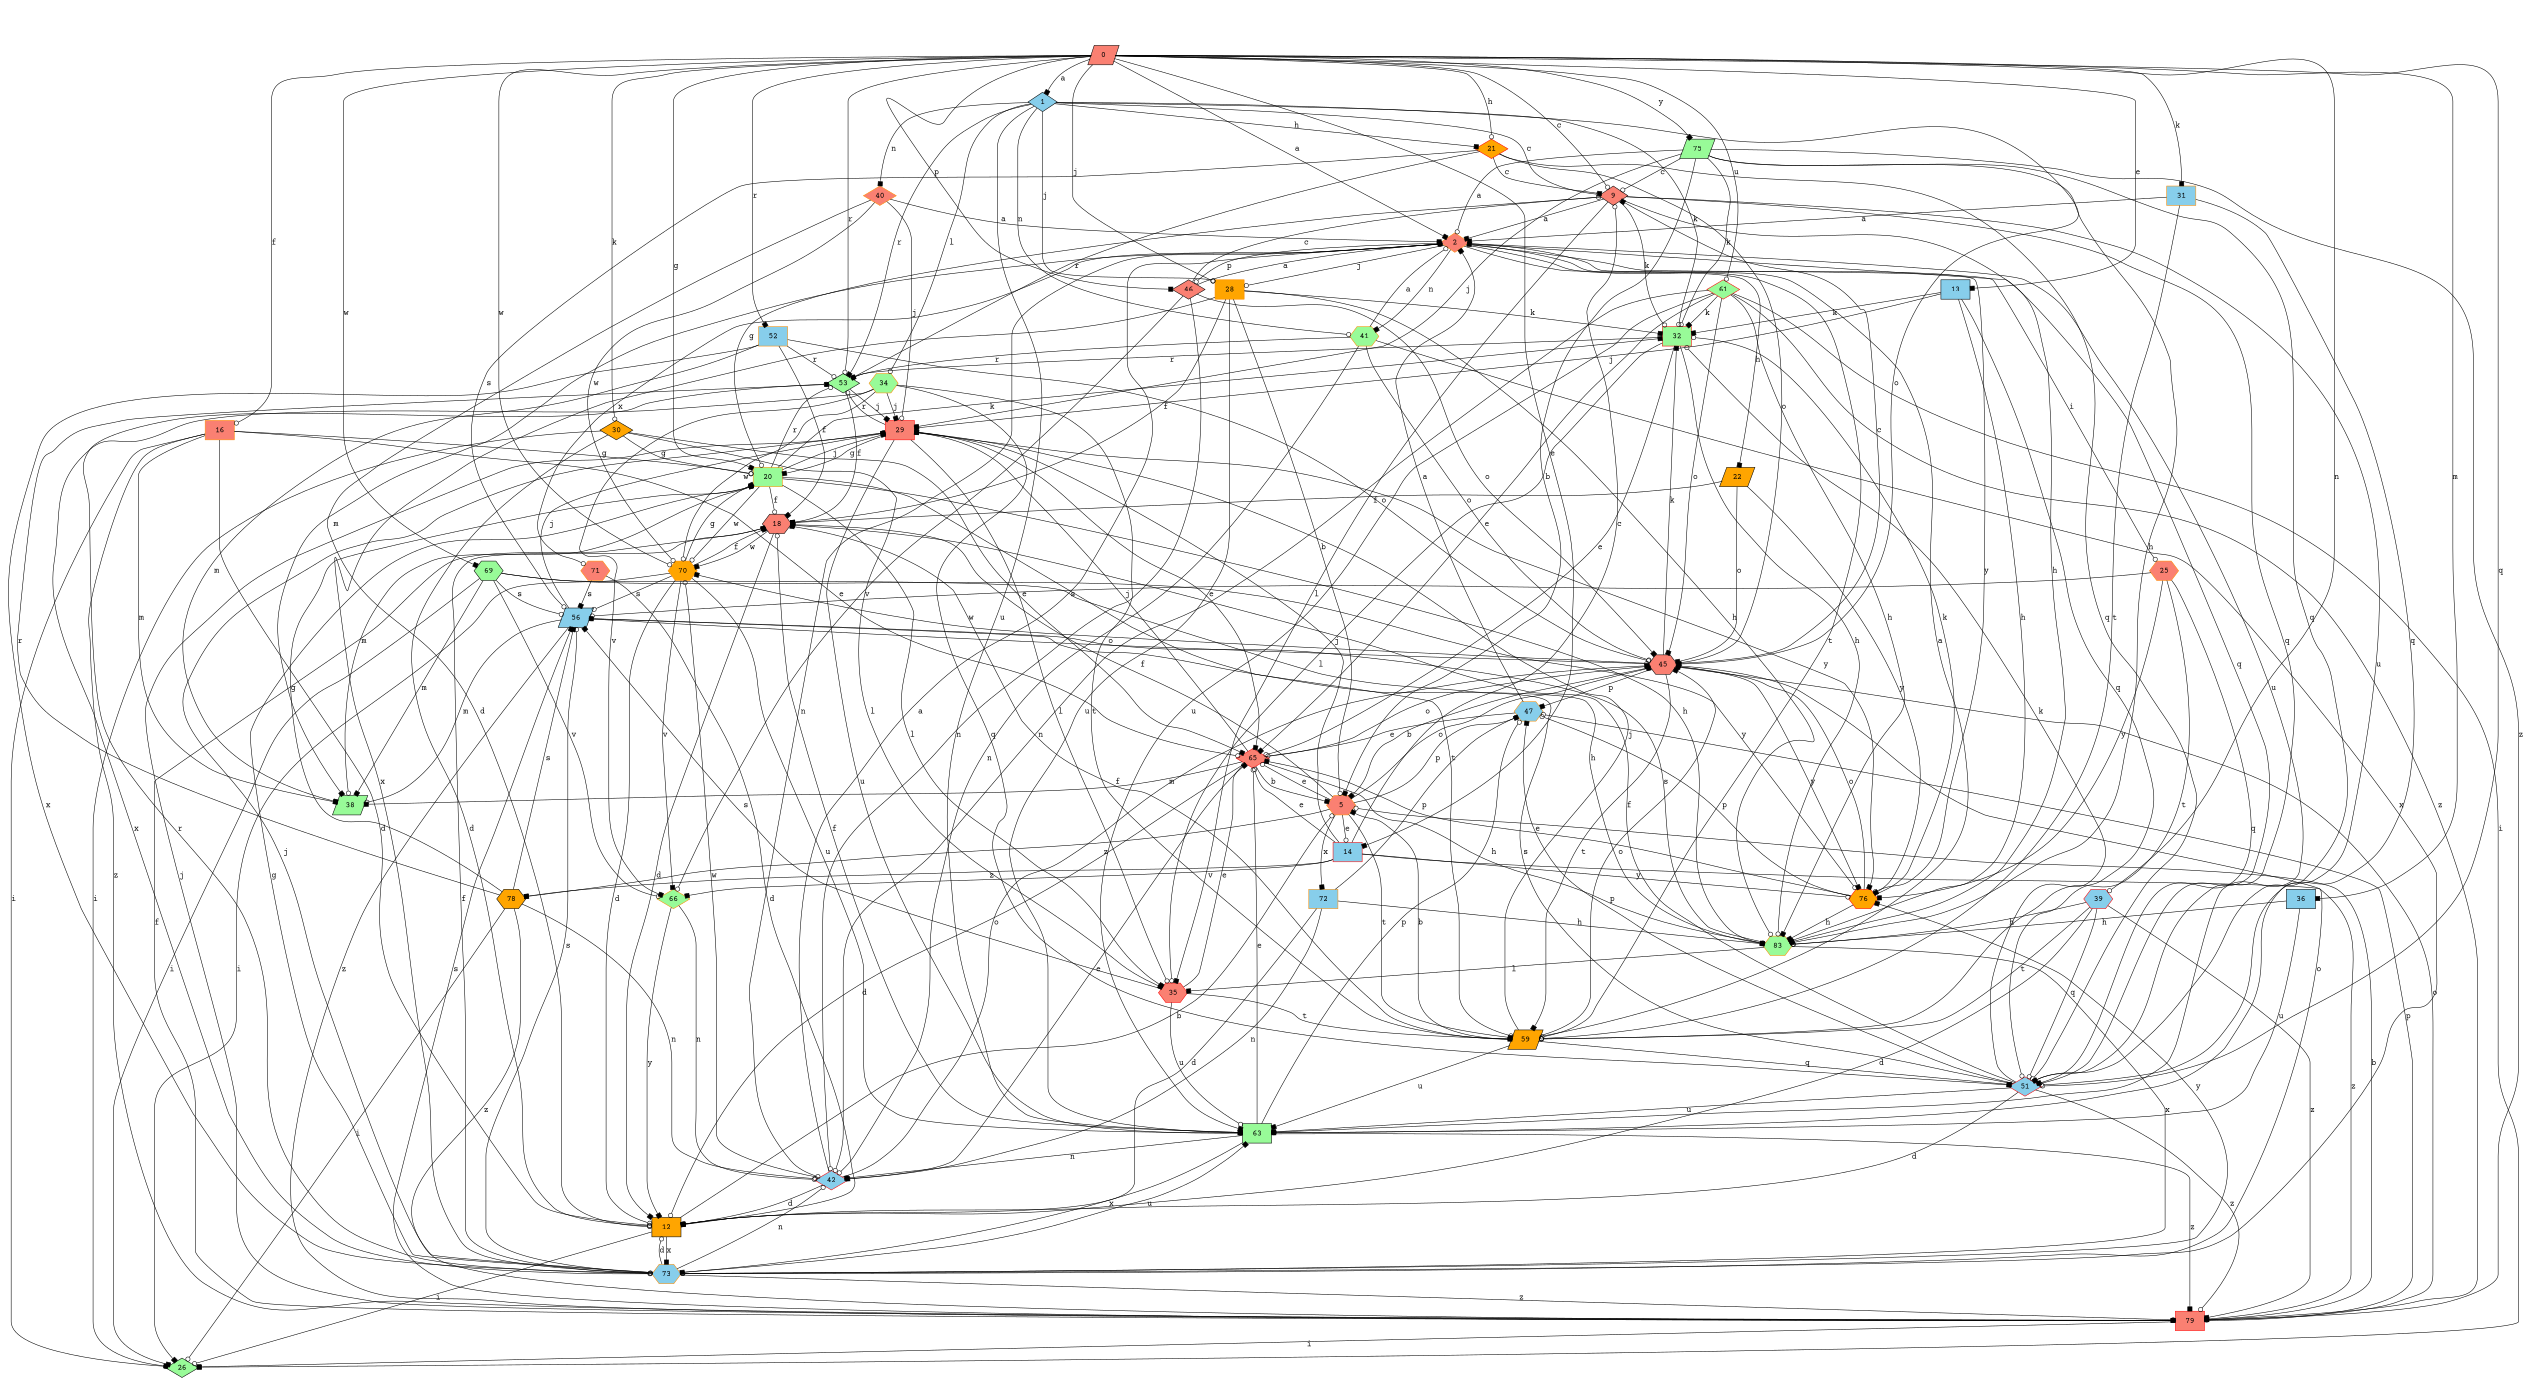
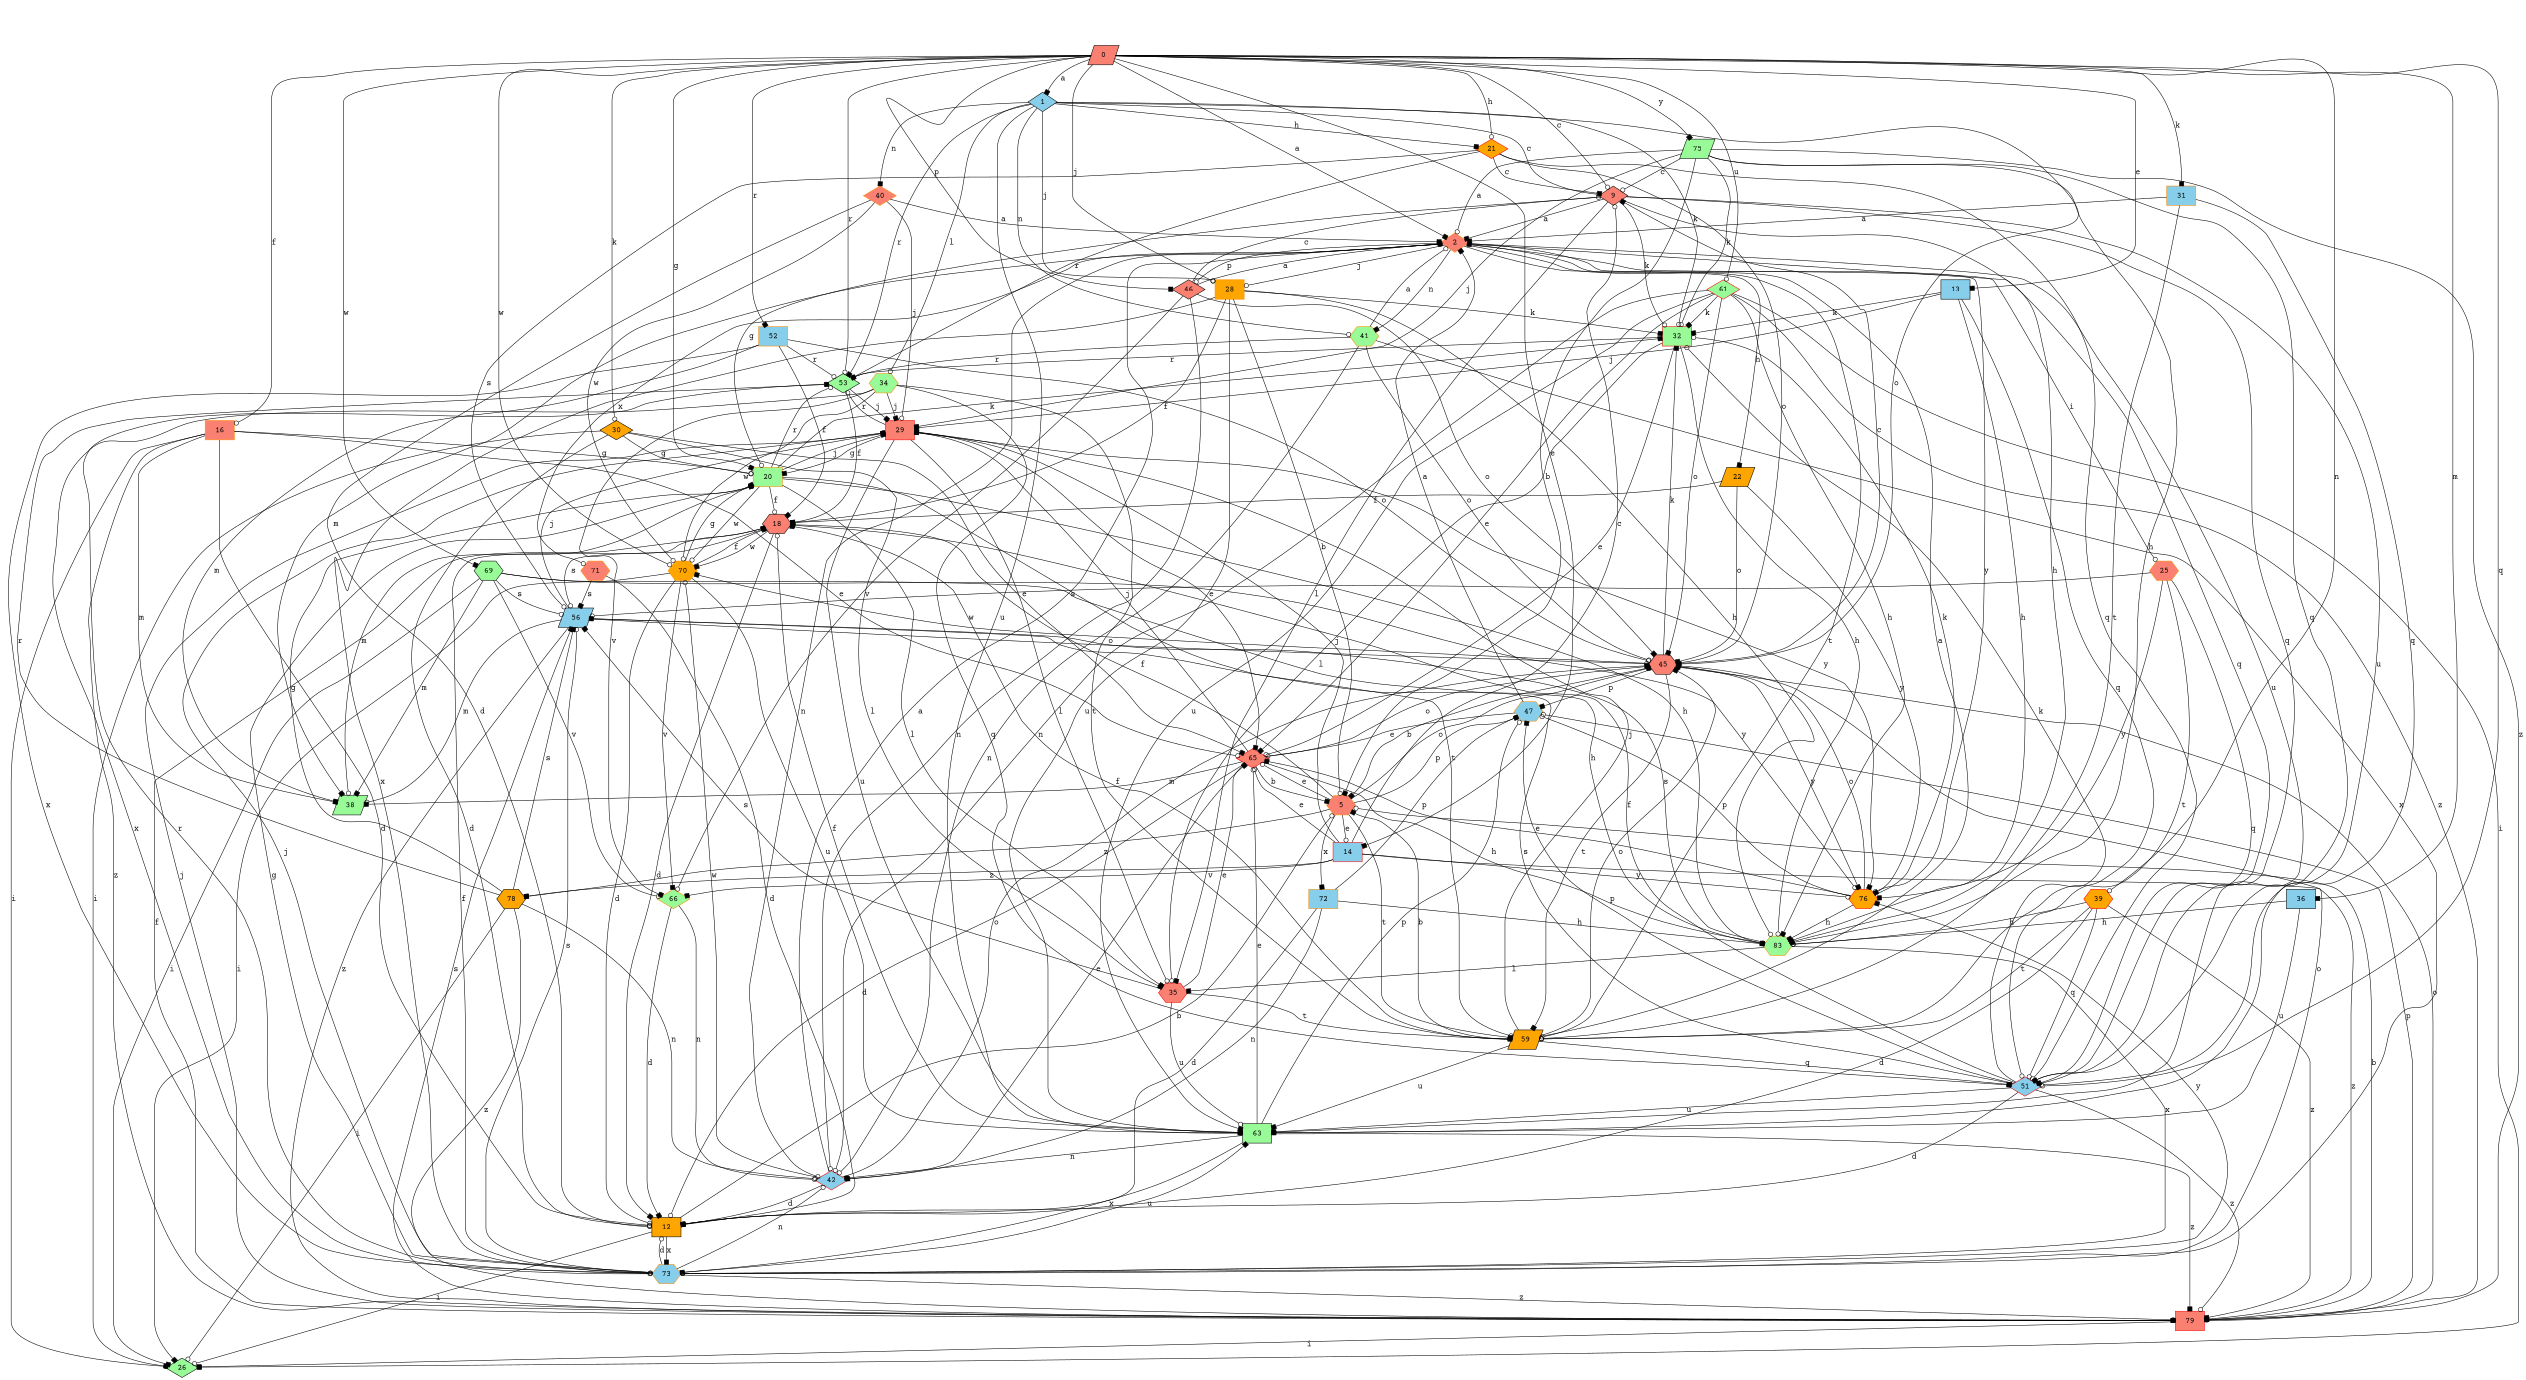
  strict digraph {
    fontname="Courier Prime"
    node [color=black fillcolor=salmon fontname="Courier Prime" shape=hexagon style=filled]
    edge [arrowhead=box fontname="Courier Prime"]
    0 [shape=parallelogram]
    1 [fillcolor=skyblue shape=diamond]
    2 [color=darkorange shape=diamond]
    9 [shape=diamond]
    13 [fillcolor=skyblue shape=box]
    14 [color=red fillcolor=skyblue shape=box]
    16 [color=darkorange shape=box]
    20 [color=darkorange fillcolor=palegreen shape=box]
    21 [color=red fillcolor=orange shape=diamond]
    28 [color=darkorange fillcolor=orange shape=box]
    30 [fillcolor=orange shape=diamond]
    31 [color=darkorange fillcolor=skyblue shape=box]
    36 [fillcolor=skyblue shape=box]
-   39 [color=red fillcolor=skyblue]
+   39 [color=red fillcolor=orange]
    46 [shape=diamond]
    51 [color=red fillcolor=skyblue shape=diamond]
    52 [color=darkorange fillcolor=skyblue shape=box]
    53 [fillcolor=palegreen shape=diamond]
    61 [color=red fillcolor=palegreen shape=diamond]
    69 [fillcolor=palegreen]
    70 [color=darkorange fillcolor=orange]
    75 [fillcolor=palegreen shape=parallelogram]
    32 [color=red fillcolor=palegreen shape=box]
    34 [color=darkorange fillcolor=palegreen]
    40 [color=darkorange shape=diamond]
    41 [color=darkorange fillcolor=palegreen]
    45
    63 [fillcolor=palegreen shape=box]
    22 [fillcolor=orange shape=parallelogram]
    25 [color=darkorange]
    38 [fillcolor=palegreen shape=parallelogram]
    42 [color=red fillcolor=skyblue shape=diamond]
    59 [fillcolor=orange shape=parallelogram]
    71 [color=darkorange]
    76 [color=red fillcolor=orange]
    n36 [color=darkorange fillcolor=palegreen label=83]
    35 [color=red]
    29 [color=red shape=box]
    n39 [color=red label=65 shape=diamond]
    78 [fillcolor=orange]
    66 [color=darkorange fillcolor=palegreen shape=diamond]
    79 [color=red shape=box]
    12 [fillcolor=orange shape=box]
    26 [fillcolor=palegreen shape=diamond]
    18
    56 [fillcolor=skyblue shape=parallelogram]
    5 [color=darkorange]
    73 [color=darkorange fillcolor=skyblue]
    47 [color=darkorange fillcolor=skyblue]
    72 [color=darkorange fillcolor=skyblue shape=box]
    0 -> 1 [label=a]
    0 -> 2 [label=a]
    0 -> 9 [arrowhead=odot label=c]
    0 -> 13 [label=e]
    0 -> 14 [label=e]
    0 -> 16 [arrowhead=odot label=f]
    0 -> 20 [label=g]
    0 -> 21 [arrowhead=odot label=h]
    0 -> 28 [arrowhead=odot label=j]
    0 -> 30 [arrowhead=odot label=k]
    0 -> 31 [label=k]
    0 -> 36 [label=m]
    0 -> 39 [arrowhead=odot label=n]
    0 -> 46 [label=p]
    0 -> 51 [arrowhead=odot label=q]
    0 -> 52 [label=r]
    0 -> 53 [arrowhead=odot label=r]
    0 -> 61 [arrowhead=odot label=u]
    0 -> 69 [label=w]
    0 -> 70 [arrowhead=odot label=w]
    0 -> 75 [label=y]
    1 -> 9 [arrowhead=odot label=c]
    1 -> 21 [label=h]
    1 -> 28 [arrowhead=odot label=j]
    1 -> 53 [label=r]
    1 -> 32 [arrowhead=odot label=k]
    1 -> 34 [arrowhead=odot label=l]
    1 -> 40 [label=n]
    1 -> 41 [arrowhead=odot label=n]
    1 -> 45 [label=o]
    1 -> 63 [label=u]
    2 -> 28 [arrowhead=odot label=j]
    2 -> 46 [arrowhead=odot label=p]
    2 -> 51 [arrowhead=odot label=q]
    2 -> 41 [label=n]
    2 -> 63 [arrowhead=odot label=u]
    2 -> 22 [label=h]
    2 -> 25 [arrowhead=odot label=i]
    2 -> 38 [label=m]
    2 -> 42 [arrowhead=odot label=n]
    2 -> 59 [arrowhead=odot label=t]
    2 -> 71 [arrowhead=odot label=x]
    2 -> 76 [arrowhead=odot label=y]
    9 -> 2 [label=a]
    9 -> 20 [arrowhead=odot label=g]
    9 -> 51 [label=q]
    9 -> 32 [arrowhead=odot label=k]
    9 -> 63 [label=u]
    9 -> n36 [label=h]
    9 -> 35 [label=l]
    13 -> 51 [arrowhead=odot label=q]
    13 -> 32 [label=k]
    13 -> n36 [label=h]
    13 -> 29 [label=j]
    14 -> 9 [arrowhead=odot label=c]
    14 -> 76 [arrowhead=odot label=y]
    14 -> 29 [label=j]
    14 -> n39 [arrowhead=odot label=e]
    14 -> 78 [label=z]
    14 -> 66 [label=v]
    14 -> 79 [label=z]
    16 -> 20 [arrowhead=odot label=g]
    16 -> 38 [label=m]
    16 -> n39 [arrowhead=odot label=e]
    16 -> 79 [label=z]
    16 -> 12 [arrowhead=odot label=d]
    16 -> 26 [arrowhead=odot label=i]
    20 -> 53 [arrowhead=odot label=r]
    20 -> 70 [arrowhead=odot label=w]
    20 -> 32 [label=k]
    20 -> 38 [arrowhead=odot label=m]
    20 -> 59 [arrowhead=odot label=t]
    20 -> n36 [label=h]
    20 -> 35 [label=l]
    20 -> 29 [label=j]
    20 -> 18 [arrowhead=odot label=f]
    21 -> 9 [label=c]
    21 -> 51 [arrowhead=odot label=q]
    21 -> 53 [arrowhead=odot label=r]
    21 -> 45 [arrowhead=odot label=o]
    21 -> 56 [arrowhead=odot label=s]
    28 -> 32 [label=k]
    28 -> 63 [label=u]
    28 -> n36 [arrowhead=odot label=h]
    28 -> 18 [label=f]
    28 -> 5 [arrowhead=odot label=b]
    28 -> 73 [arrowhead=odot label=x]
    30 -> 20 [arrowhead=odot label=g]
    30 -> 35 [label=l]
    30 -> n39 [label=e]
    30 -> 12 [arrowhead=odot label=d]
    30 -> 26 [label=i]
    31 -> 2 [label=a]
    31 -> 51 [arrowhead=odot label=q]
    31 -> 59 [arrowhead=odot label=t]
    36 -> 63 [arrowhead=odot label=u]
    36 -> n36 [arrowhead=odot label=h]
    39 -> 51 [arrowhead=odot label=q]
    39 -> 59 [arrowhead=odot label=t]
    39 -> n36 [arrowhead=odot label=h]
    39 -> 79 [label=z]
    39 -> 12 [arrowhead=odot label=d]
    46 -> 2 [label=a]
    46 -> 9 [arrowhead=odot label=c]
    46 -> 45 [label=o]
    46 -> 42 [arrowhead=odot label=n]
    46 -> 66 [arrowhead=odot label=v]
    51 -> 32 [arrowhead=odot label=k]
    51 -> 63 [label=u]
    51 -> 79 [arrowhead=odot label=z]
    51 -> 12 [label=d]
    51 -> 18 [label=f]
    51 -> 56 [label=s]
    51 -> 47 [label=p]
    52 -> 53 [arrowhead=odot label=r]
    52 -> 45 [arrowhead=odot label=o]
    52 -> 38 [label=m]
    52 -> 18 [label=f]
    52 -> 73 [arrowhead=odot label=x]
    53 -> 29 [label=j]
    53 -> 18 [label=f]
    61 -> 32 [label=k]
    61 -> 45 [label=o]
    61 -> 63 [label=u]
    61 -> 42 [arrowhead=odot label=n]
    61 -> n36 [label=h]
    61 -> n39 [label=e]
    61 -> 79 [label=z]
    61 -> 26 [label=i]
    69 -> 38 [label=m]
    69 -> 76 [arrowhead=odot label=y]
    69 -> n36 [arrowhead=odot label=h]
    69 -> 66 [arrowhead=odot label=v]
    69 -> 26 [label=i]
    69 -> 56 [arrowhead=odot label=s]
    70 -> 20 [label=g]
    70 -> 63 [label=u]
    70 -> 66 [label=v]
    70 -> 12 [arrowhead=odot label=d]
    70 -> 26 [label=i]
    70 -> 18 [label=f]
    75 -> 2 [arrowhead=odot label=a]
    75 -> 9 [arrowhead=odot label=c]
    75 -> 51 [arrowhead=odot label=q]
    75 -> 32 [arrowhead=odot label=k]
    75 -> n36 [label=h]
    75 -> 29 [label=j]
    75 -> 79 [arrowhead=odot label=z]
    75 -> 5 [label=b]
    32 -> 53 [arrowhead=odot label=r]
    32 -> n36 [arrowhead=odot label=h]
    32 -> 35 [arrowhead=odot label=l]
    32 -> n39 [arrowhead=odot label=e]
    34 -> 51 [label=q]
    34 -> 70 [arrowhead=odot label=w]
    34 -> 59 [label=t]
    34 -> 29 [label=j]
    34 -> 66 [label=v]
    34 -> 73 [arrowhead=odot label=x]
    40 -> 2 [label=a]
    40 -> 70 [arrowhead=odot label=w]
    40 -> 29 [arrowhead=odot label=j]
    40 -> 12 [arrowhead=odot label=d]
    41 -> 2 [arrowhead=odot label=a]
    41 -> 53 [label=r]
    41 -> 45 [arrowhead=odot label=o]
    41 -> 42 [arrowhead=odot label=n]
    41 -> 73 [arrowhead=odot label=x]
    45 -> 9 [label=c]
    45 -> 70 [label=w]
    45 -> 32 [label=k]
    45 -> 59 [label=t]
    45 -> 76 [label=y]
    45 -> 5 [label=b]
    45 -> 47 [label=p]
    63 -> 42 [label=n]
    63 -> n39 [arrowhead=odot label=e]
    63 -> 79 [label=z]
    63 -> 18 [arrowhead=odot label=f]
    63 -> 73 [label=x]
    63 -> 47 [arrowhead=odot label=p]
    22 -> 45 [label=o]
    22 -> 76 [label=y]
    22 -> 18 [label=f]
    25 -> 51 [label=q]
    25 -> 59 [arrowhead=odot label=t]
    25 -> 76 [label=y]
    25 -> 56 [arrowhead=odot label=s]
    42 -> 2 [arrowhead=odot label=a]
    42 -> 70 [arrowhead=odot label=w]
    42 -> 45 [label=o]
    42 -> n39 [label=e]
    42 -> 12 [label=d]
    59 -> 2 [label=a]
    59 -> 51 [label=q]
    59 -> 45 [label=o]
    59 -> 63 [label=u]
    59 -> 29 [arrowhead=odot label=j]
    59 -> 18 [label=f]
    59 -> 5 [label=b]
    71 -> 12 [label=d]
    71 -> 56 [label=s]
    76 -> 32 [arrowhead=odot label=k]
    76 -> 45 [arrowhead=odot label=o]
    76 -> n36 [label=h]
    76 -> n39 [label=e]
    76 -> 47 [arrowhead=odot label=p]
    n36 -> 35 [label=l]
    n36 -> 56 [arrowhead=odot label=s]
    n36 -> 73 [arrowhead=odot label=x]
    35 -> 63 [arrowhead=odot label=u]
    35 -> 59 [arrowhead=odot label=t]
    35 -> n39 [arrowhead=odot label=e]
    35 -> 56 [label=s]
    29 -> 20 [label=g]
    29 -> 53 [arrowhead=odot label=r]
    29 -> 63 [arrowhead=odot label=u]
    29 -> 76 [label=y]
    29 -> 35 [arrowhead=odot label=l]
    29 -> n39 [label=e]
    n39 -> 45 [label=o]
    n39 -> 38 [label=m]
    n39 -> n36 [arrowhead=odot label=h]
    n39 -> 29 [label=j]
    n39 -> 12 [arrowhead=odot label=d]
    n39 -> 5 [label=b]
    78 -> 20 [label=g]
    78 -> 53 [label=r]
    78 -> 42 [arrowhead=odot label=n]
    78 -> 79 [label=z]
    78 -> 26 [arrowhead=odot label=i]
    78 -> 56 [label=s]
    66 -> 42 [arrowhead=odot label=n]
-   66 -> 12 [label=y]
+   66 -> 12 [label=d]
    79 -> 45 [label=o]
    79 -> 29 [label=j]
    79 -> 26 [label=i]
    79 -> 18 [label=f]
    79 -> 56 [label=s]
    79 -> 5 [arrowhead=odot label=b]
    79 -> 47 [arrowhead=odot label=p]
    12 -> 26 [arrowhead=odot label=i]
    12 -> 5 [arrowhead=odot label=b]
    12 -> 73 [label=x]
    18 -> 70 [label=w]
    18 -> 12 [label=d]
-   70 -> 56 [arrowhead=odot label=s]
+   18 -> 56 [arrowhead=odot label=s]
    56 -> 45 [arrowhead=odot label=o]
    56 -> 38 [arrowhead=odot label=m]
    56 -> 29 [label=j]
    56 -> 79 [arrowhead=odot label=z]
    5 -> 14 [arrowhead=odot label=e]
    5 -> 45 [label=o]
    5 -> 59 [label=t]
    5 -> n39 [arrowhead=odot label=e]
    5 -> 78 [label=z]
    5 -> 18 [arrowhead=odot label=f]
    5 -> 47 [label=p]
    5 -> 72 [label=x]
    73 -> 20 [label=g]
    73 -> 53 [arrowhead=odot label=r]
    73 -> 45 [arrowhead=odot label=o]
    73 -> 63 [label=u]
    73 -> 42 [arrowhead=odot label=n]
    73 -> 76 [label=y]
    73 -> 29 [arrowhead=odot label=j]
    73 -> 79 [arrowhead=odot label=z]
    73 -> 12 [arrowhead=odot label=d]
    73 -> 18 [arrowhead=odot label=f]
    73 -> 56 [arrowhead=odot label=s]
    47 -> 2 [label=a]
    47 -> n39 [arrowhead=odot label=e]
    72 -> 42 [label=n]
    72 -> n36 [label=h]
    72 -> 12 [arrowhead=odot label=d]
    72 -> 47 [arrowhead=odot label=p]
  }
